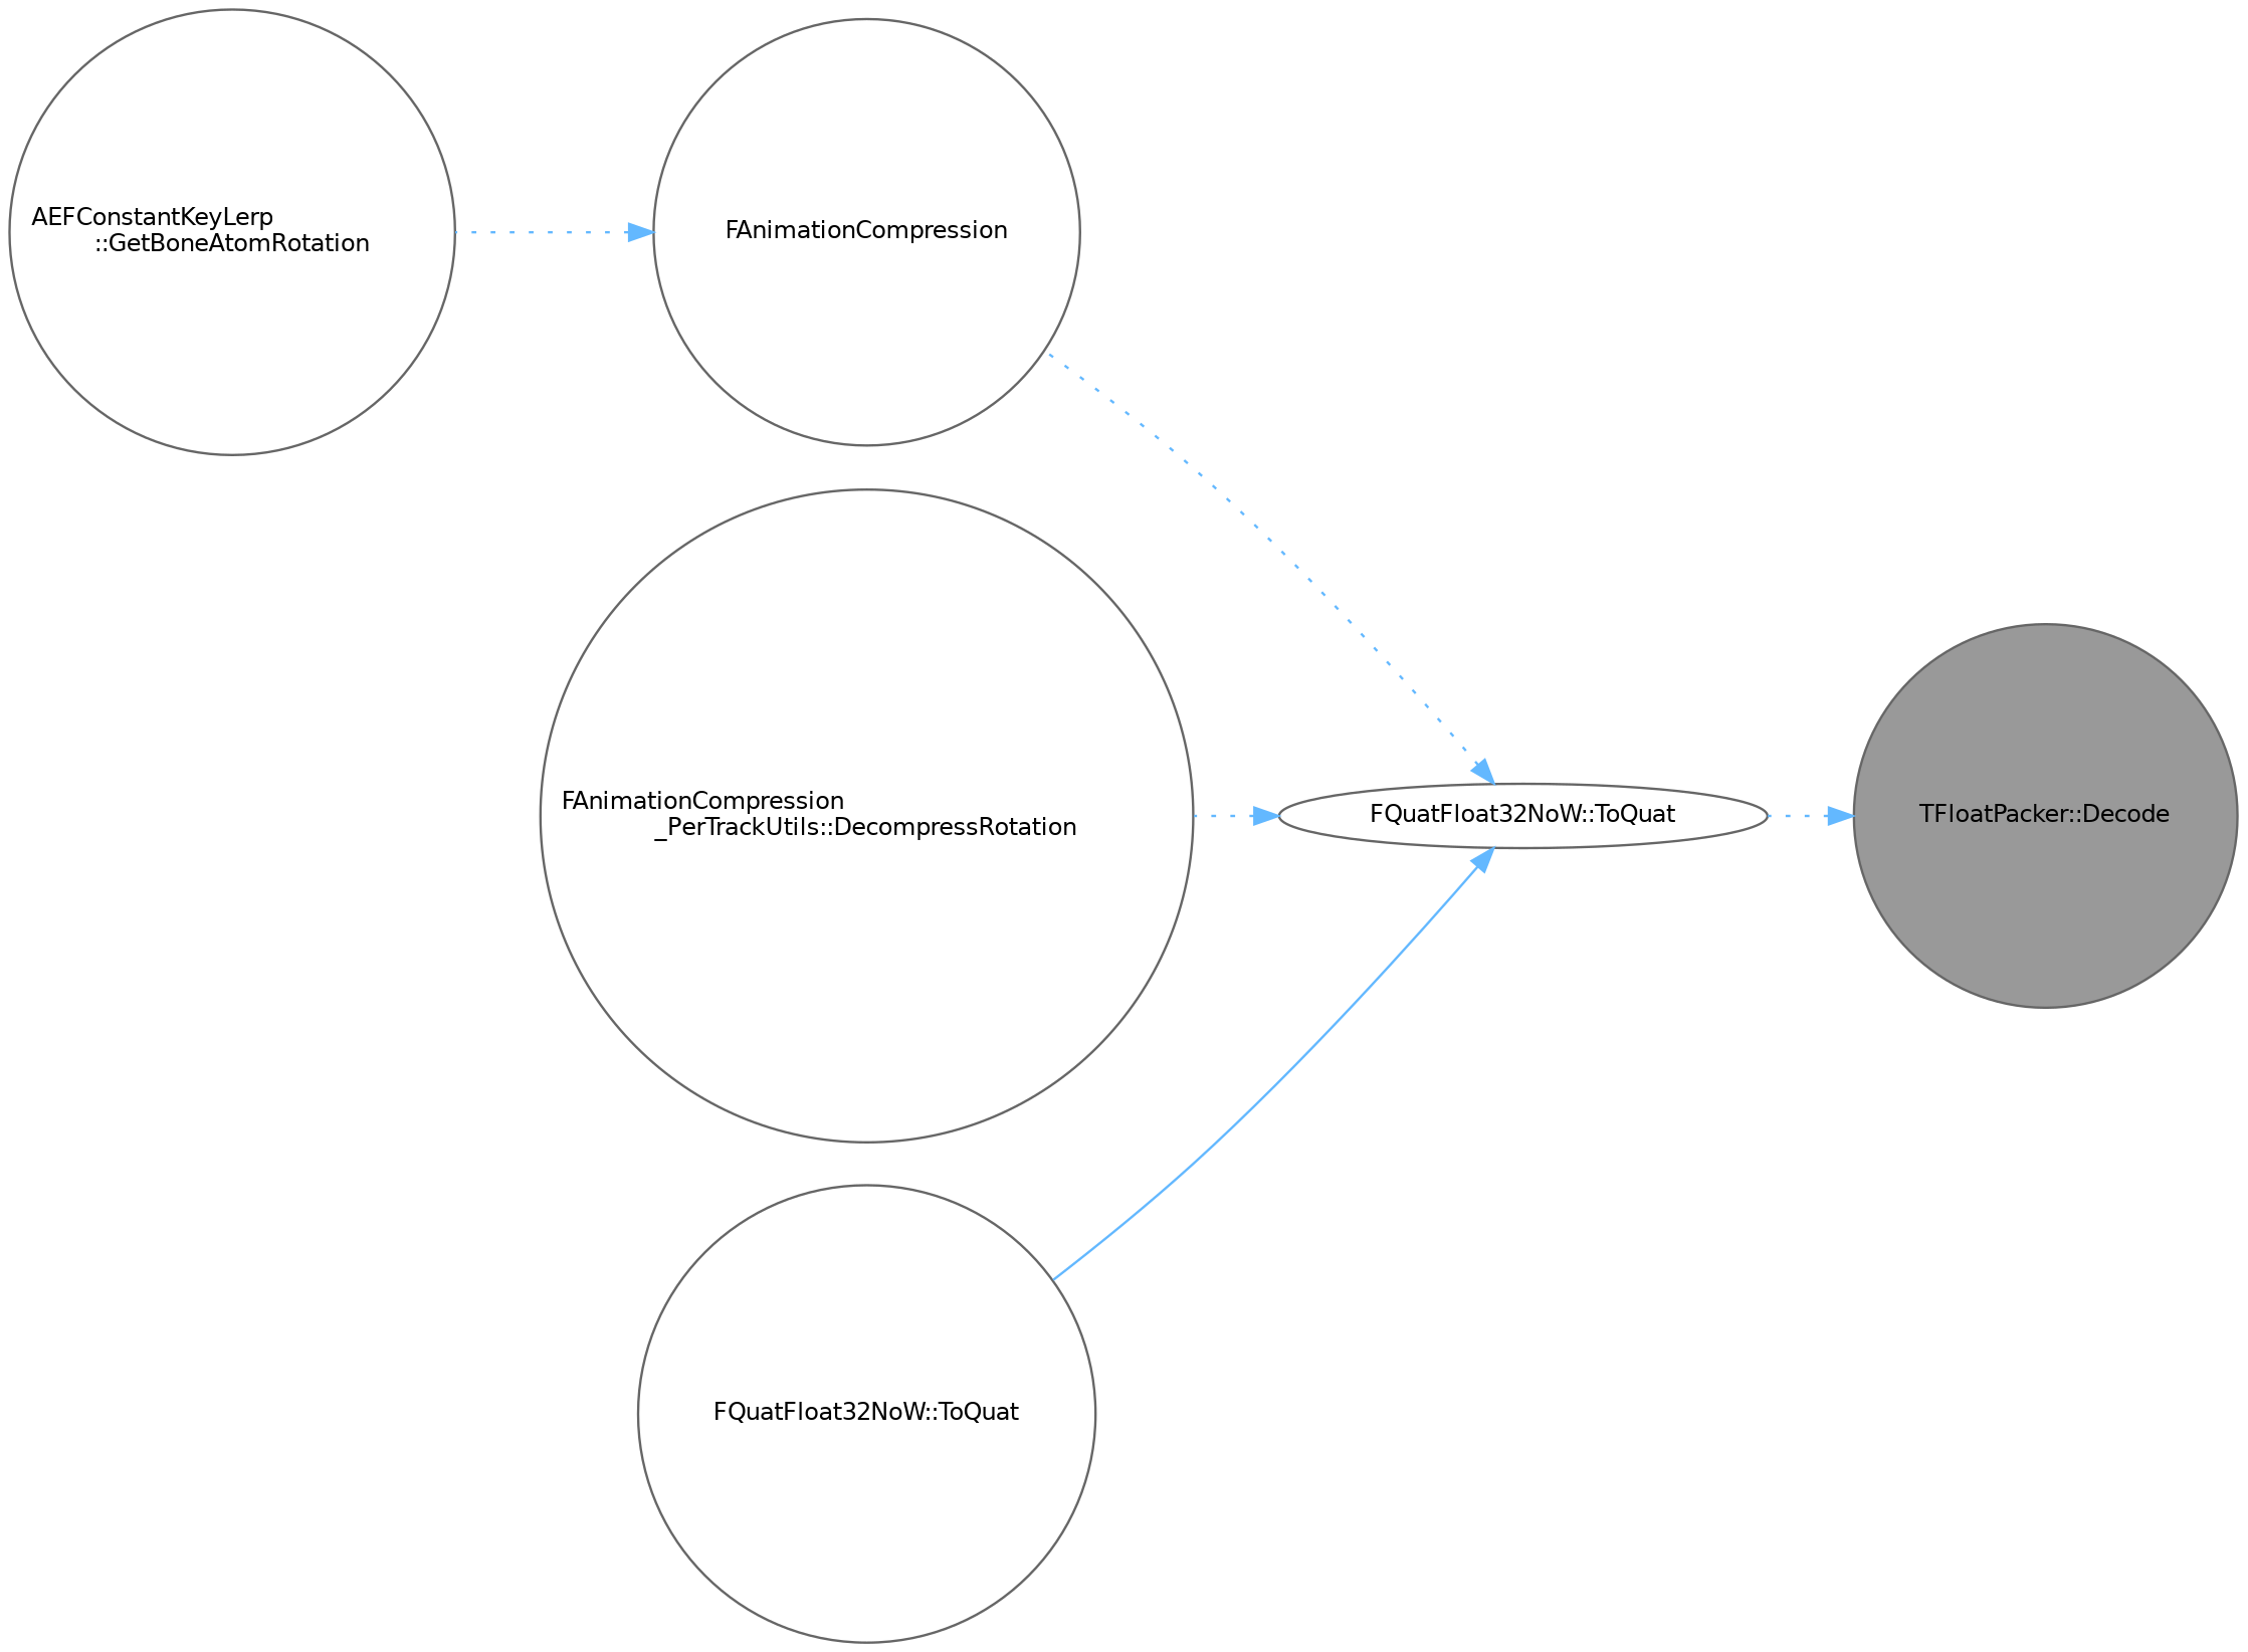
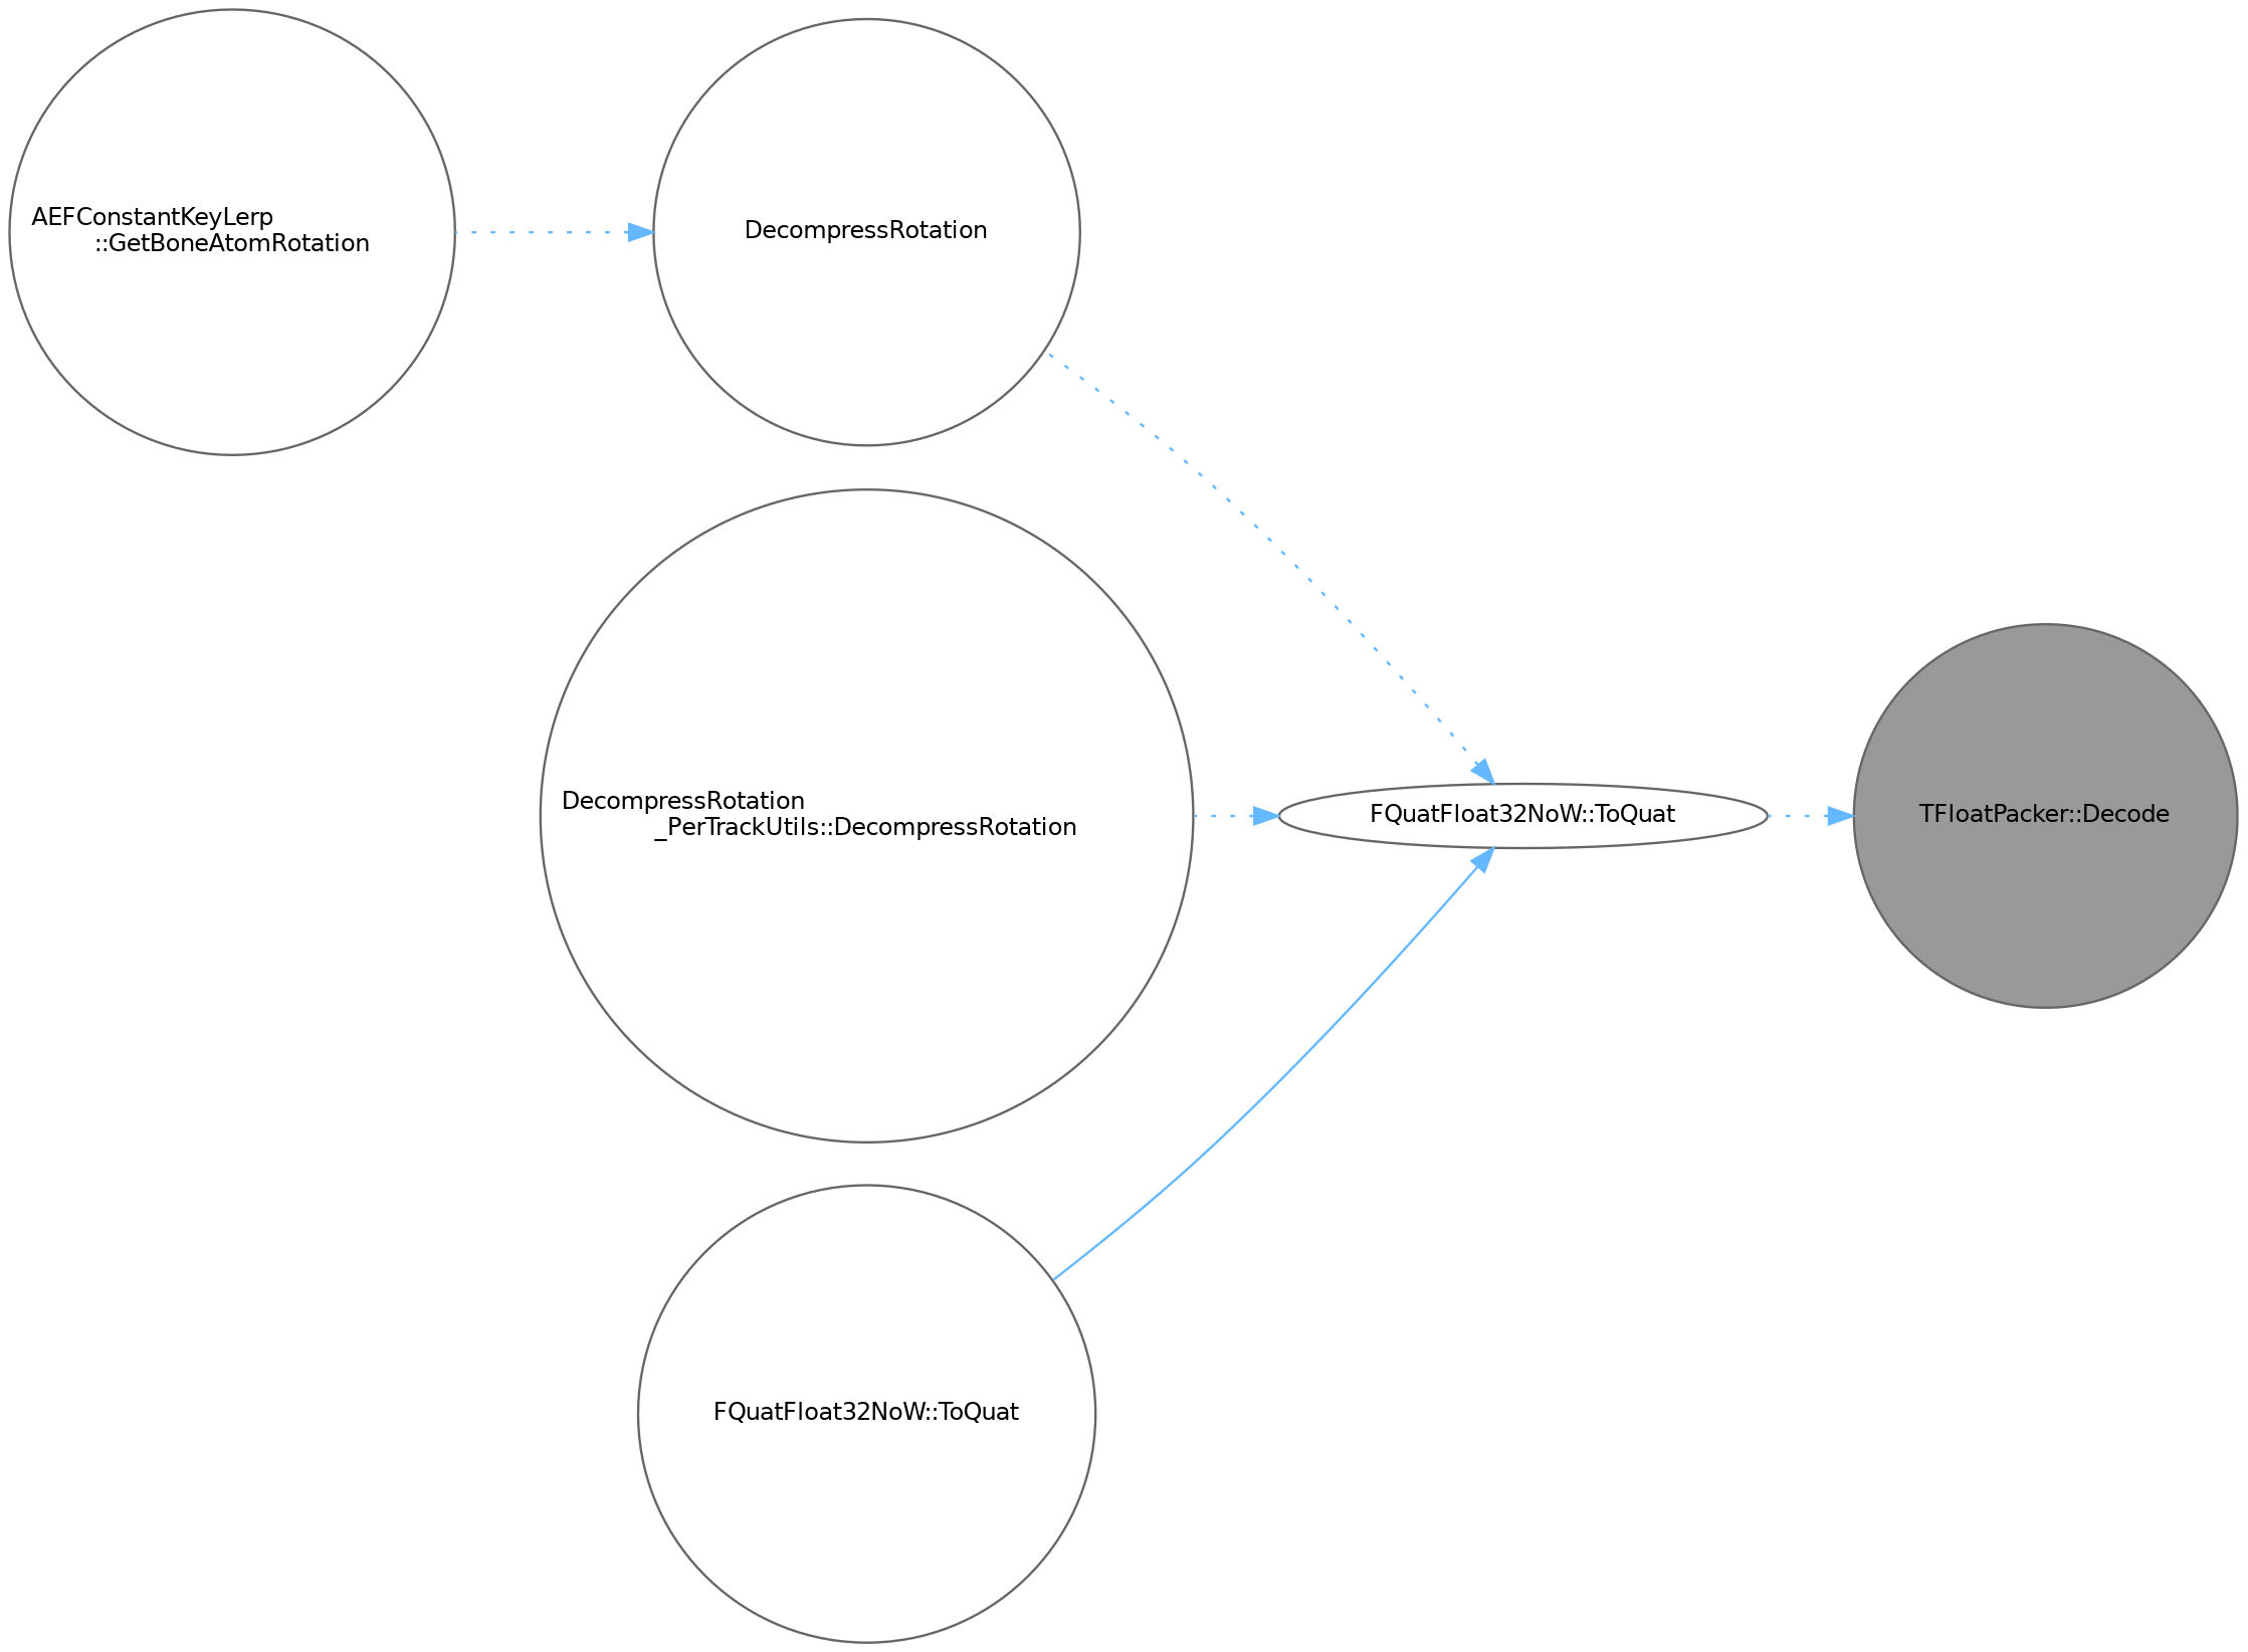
  digraph {
    rankdir=RL
    node [color=grey40 fillcolor=white fontname=Helvetica fontsize=10 shape=circle style=filled]
    edge [color=steelblue1 dir=back fontname=Helvetica fontsize=10 labelfontname=Helvetica labelfontsize=10 style=dotted]
    n1 [color=gray40 fillcolor=grey60 fontcolor=black height=0.2 label="TFloatPacker::Decode" width=0.4]
    n2 [height=0.2 label="FQuatFloat32NoW::ToQuat" shape=ellipse width=0.4]
-   n3 [height=0.2 label=FAnimationCompression width=0.4]
-   n4 [height=0.2 label="FAnimationCompression\l_PerTrackUtils::DecompressRotation" width=0.4]
+   n3 [height=0.2 label=DecompressRotation width=0.4]
+   n4 [height=0.2 label="DecompressRotation\l_PerTrackUtils::DecompressRotation" width=0.4]
    n5 [height=0.2 label="FQuatFloat32NoW::ToQuat" width=0.4]
    n6 [height=0.2 label="AEFConstantKeyLerp\l::GetBoneAtomRotation" width=0.4]
    n1 -> n2
    n2 -> n3
    n2 -> n4
    n2 -> n5 [style=solid]
    n3 -> n6
  }
